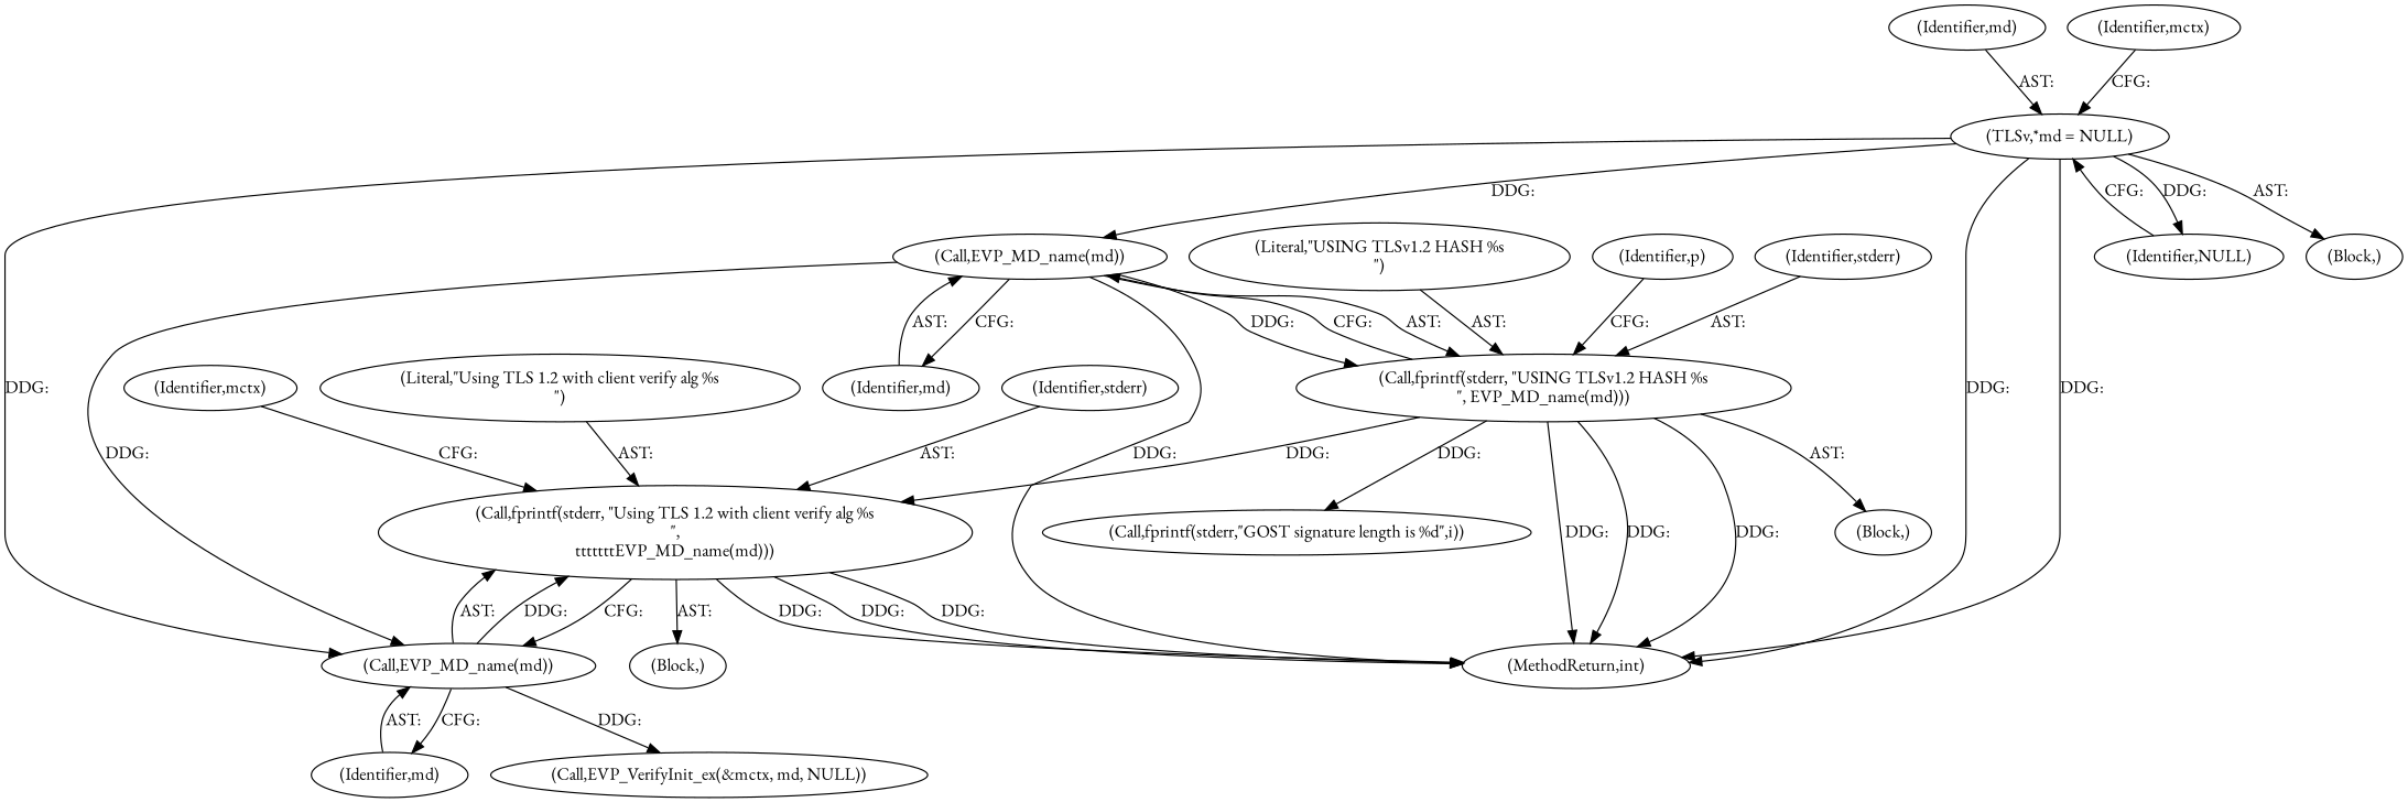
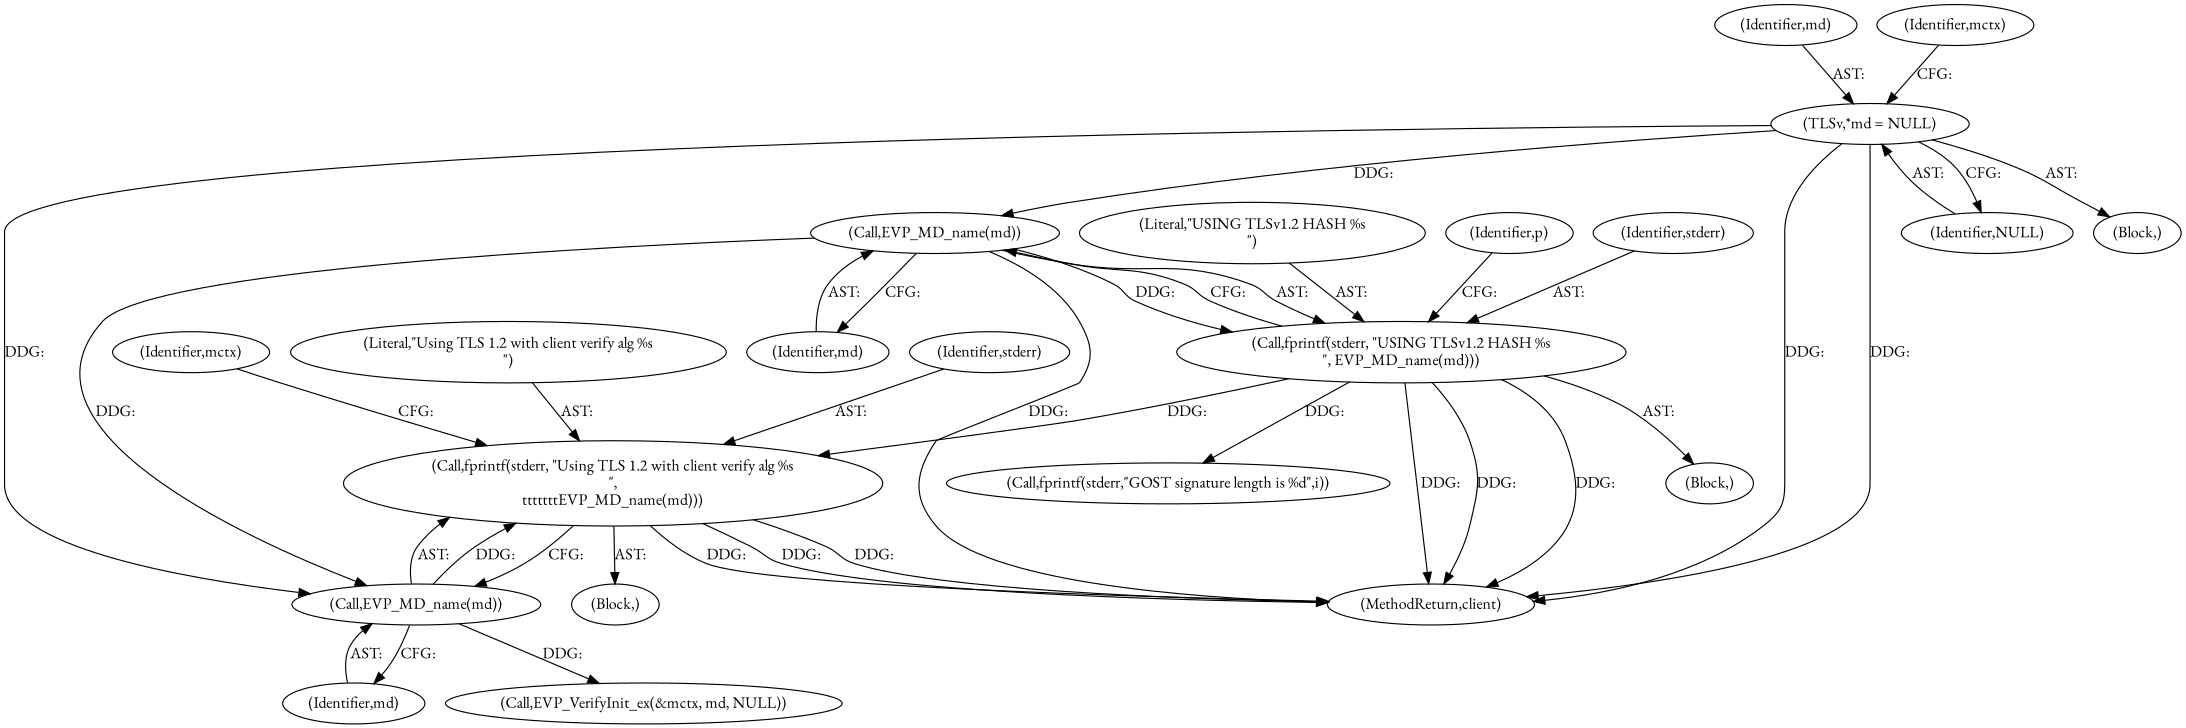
  digraph {
    fontname="EB Garamond"
    node [fontname="EB Garamond"]
    edge [fontname="EB Garamond"]
    n1 [label="(Call,fprintf(stderr, \"Using TLS 1.2 with client verify alg %s\n\",\n\t\t\t\t\t\t\tEVP_MD_name(md)))"]
    n2 [label="(Call,EVP_MD_name(md))"]
    n3 [label="(Block,)"]
-   n4 [label="(MethodReturn,int)"]
+   n4 [label="(MethodReturn,client)"]
    n5 [label="(Identifier,md)"]
    n6 [label="(Call,EVP_VerifyInit_ex(&mctx, md, NULL))"]
    n7 [label="(Call,fprintf(stderr, \"USING TLSv1.2 HASH %s\n\", EVP_MD_name(md)))"]
    n8 [label="(Call,EVP_MD_name(md))"]
    n9 [label="(Block,)"]
    n10 [label="(Call,fprintf(stderr,\"GOST signature length is %d\",i))"]
    n11 [label="(Identifier,md)"]
    n12 [label="(TLSv,*md = NULL)"]
    n13 [label="(Identifier,NULL)"]
    n14 [label="(Block,)"]
    n15 [label="(Identifier,md)"]
    n16 [label="(Literal,\"Using TLS 1.2 with client verify alg %s\n\")"]
    n17 [label="(Identifier,stderr)"]
    n18 [label="(Literal,\"USING TLSv1.2 HASH %s\n\")"]
    n19 [label="(Identifier,mctx)"]
    n20 [label="(Identifier,stderr)"]
    n21 [label="(Identifier,mctx)"]
    n22 [label="(Identifier,p)"]
    n1 -> n2 [label="CFG: "]
    n1 -> n3 [label="AST: "]
    n1 -> n4 [label="DDG: "]
    n1 -> n4 [label="DDG: "]
    n1 -> n4 [label="DDG: "]
    n2 -> n1 [label="AST: "]
    n2 -> n1 [label="DDG: "]
    n2 -> n5 [label="CFG: "]
    n2 -> n6 [label="DDG: "]
    n5 -> n2 [label="AST: "]
    n7 -> n1 [label="DDG: "]
    n7 -> n4 [label="DDG: "]
    n7 -> n4 [label="DDG: "]
    n7 -> n4 [label="DDG: "]
    n7 -> n8 [label="CFG: "]
    n7 -> n9 [label="AST: "]
    n7 -> n10 [label="DDG: "]
    n8 -> n2 [label="DDG: "]
    n8 -> n4 [label="DDG: "]
    n8 -> n7 [label="AST: "]
    n8 -> n7 [label="DDG: "]
    n8 -> n11 [label="CFG: "]
    n11 -> n8 [label="AST: "]
    n12 -> n2 [label="DDG: "]
    n12 -> n4 [label="DDG: "]
    n12 -> n4 [label="DDG: "]
    n12 -> n8 [label="DDG: "]
-   n12 -> n13 [label="DDG: "]
+   n12 -> n13 [label="CFG: "]
    n12 -> n14 [label="AST: "]
-   n13 -> n12 [label="CFG: "]
+   n13 -> n12 [label="AST: "]
    n15 -> n12 [label="AST: "]
    n16 -> n1 [label="AST: "]
    n17 -> n7 [label="AST: "]
    n18 -> n7 [label="AST: "]
    n19 -> n12 [label="CFG: "]
    n20 -> n1 [label="AST: "]
    n21 -> n1 [label="CFG: "]
    n22 -> n7 [label="CFG: "]
  }
